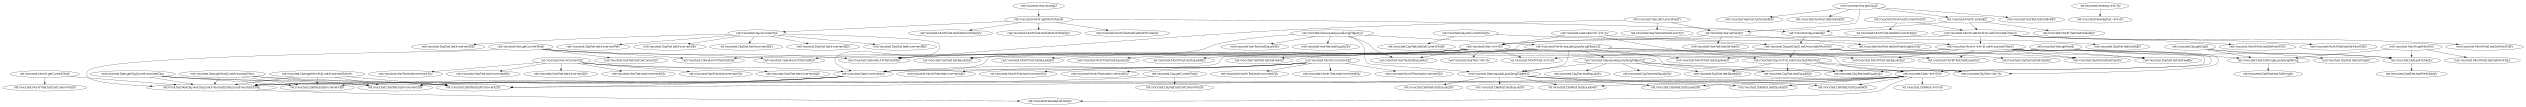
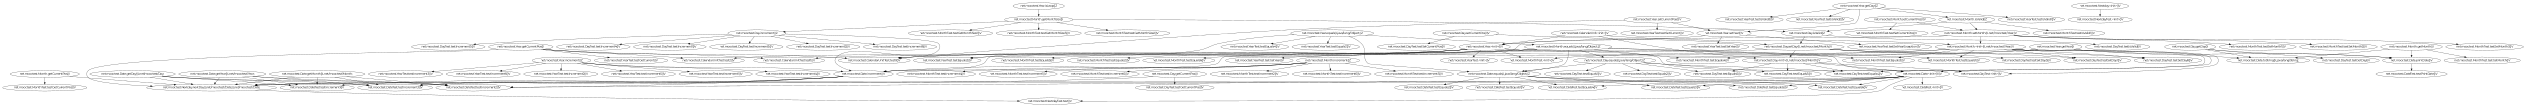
  digraph {
    fontname=Montserrat
    node [fontname=Montserrat]
    edge [fontname=Montserrat]
    "net.mooctest.Month.getCurrentPos()I"
    "net.mooctest.MonthTest.testGetCurrentPos()V"
    "net.mooctest.Nextday.nextDay(Lnet/mooctest/Date;)Lnet/mooctest/Date;"
    "net.mooctest.NextdayTest.test()V"
    "net.mooctest.CalendarUnit.<init>()V"
    "net.mooctest.Month.<init>(ILnet/mooctest/Year;)V"
    "net.mooctest.Year.<init>(I)V"
    "net.mooctest.Day.<init>(ILnet/mooctest/Month;)V"
    "net.mooctest.DayTest.testSetDay1()V"
    n10 [label="net.mooctest.DayTest.testSetDay8()V"]
    "net.mooctest.DayTest.testEquals4()V"
    "net.mooctest.MonthTest.<init>()V"
    "net.mooctest.DayTest.<init>()V"
    "net.mooctest.Date.<init>(III)V"
    "net.mooctest.MonthTest.testEquals3()V"
    "net.mooctest.MonthTest.testEquals4()V"
    "net.mooctest.MonthTest.testEquals1()V"
-   "net.mooctest.YearTest.testEquals1()V"
    "net.mooctest.CalendarUnitTest.test1()V"
    "net.mooctest.CalendarUnitTest.test2()V"
    "net.mooctest.YearTest.testEquals2()V"
    "net.mooctest.CalendarUnitTest.test0()V"
    "net.mooctest.YearTest.<init>()V"
    "net.mooctest.DayTest.testEquals5()V"
    "net.mooctest.DayTest.testEquals3()V"
    "net.mooctest.DateTest.testIncrement3()V"
    "net.mooctest.DateTest.testIncrement2()V"
    "net.mooctest.DateTest.testEquals4()V"
    "net.mooctest.DateTest.testEquals3()V"
    "net.mooctest.DateTest.testEquals5()V"
    "net.mooctest.DateTest.testEquals6()V"
    "net.mooctest.DateTest.<init>()V"
    "net.mooctest.Date.getDay()Lnet/mooctest/Day;"
    "net.mooctest.DateTest.testIncrement1()V"
    "net.mooctest.Date.toString()Ljava/lang/String;"
-   "net.mooctest.DateTest.testToString()V"
    "net.mooctest.Month.setCurrentPos(I)V"
    "net.mooctest.Month.setMonth(ILnet/mooctest/Year;)V"
    "net.mooctest.MonthTest.testSetCurrentPos()V"
    "net.mooctest.Date.increment()V"
    "net.mooctest.MonthTest.testSetMonth3()V"
    "net.mooctest.MonthTest.testSetMonth1()V"
    "net.mooctest.MonthTest.testSetMonth2()V"
    "net.mooctest.Day.setDay(ILnet/mooctest/Month;)V"
    "net.mooctest.DayTest.testSetDay3()V"
    "net.mooctest.Year.increment()Z"
    "net.mooctest.YearTest.testIncrement3()V"
    "net.mooctest.YearTest.testIncrement6()V"
    "net.mooctest.YearTest.testIncrement2()V"
    "net.mooctest.YearTest.testIncrement5()V"
    "net.mooctest.YearTest.testIncrement1()V"
    "net.mooctest.YearTest.testIncrement4()V"
    "net.mooctest.Day.equals(Ljava/lang/Object;)Z"
    "net.mooctest.Date.equals(Ljava/lang/Object;)Z"
    "net.mooctest.DayTest.testEquals2()V"
    "net.mooctest.DayTest.testEquals1()V"
    "net.mooctest.DateTest.testEquals2()V"
    "net.mooctest.DateTest.testEquals1()V"
    "net.mooctest.Date.getYear()Lnet/mooctest/Year;"
    "net.mooctest.Date.getMonth()Lnet/mooctest/Month;"
    "net.mooctest.Month.getMonthSize()I"
    "net.mooctest.MonthTest.testGetMonthSize1()V"
    "net.mooctest.MonthTest.testGetMonthSize3()V"
    "net.mooctest.Day.isValid()Z"
    "net.mooctest.Day.increment()Z"
    "net.mooctest.MonthTest.testGetMonthSize2()V"
    "net.mooctest.DayTest.testIsValid()V"
    "net.mooctest.DayTest.testIncrement4()V"
    "net.mooctest.DayTest.testIncrement1()V"
    "net.mooctest.DayTest.testIncrement5()V"
    "net.mooctest.DayTest.testIncrement2()V"
    "net.mooctest.DayTest.testIncrement6()V"
    "net.mooctest.DayTest.testIncrement3()V"
    "net.mooctest.Day.getCurrentPos()I"
    "net.mooctest.DayTest.testGetCurrentPos()V"
    "net.mooctest.Month.increment()Z"
    "net.mooctest.MonthTest.testIncrement2()V"
    "net.mooctest.MonthTest.testIncrement6()V"
    "net.mooctest.MonthTest.testIncrement3()V"
    "net.mooctest.MonthTest.testIncrement4()V"
    "net.mooctest.MonthTest.testIncrement1()V"
    "net.mooctest.MonthTest.testIncrement5()V"
    "net.mooctest.Year.setYear(I)V"
    "net.mooctest.YearTest.testSetYearException()V"
    "net.mooctest.YearTest.testSetYear()V"
    "net.mooctest.Nextday.<init>()V"
    "net.mooctest.NextdayTest.<init>()V"
    "net.mooctest.Date.printDate()V"
    "net.mooctest.DateTest.testPrintDate()V"
    "net.mooctest.Year.setCurrentPos(I)V"
    "net.mooctest.YearTest.testSetCurrent()V"
    "net.mooctest.Day.getDay()I"
    "net.mooctest.DayTest.testGetDay()V"
    "net.mooctest.Month.isValid()Z"
-   "net.mooctest.MonthTest.testIsValid1()V" [label="net.mooctest.MonthTest.testIsValid2()V"]
+   "net.mooctest.MonthTest.testIsValid1()V"
    "net.mooctest.Month.getMonth()I"
    "net.mooctest.MonthTest.testGetMonth()V"
    "net.mooctest.Year.getCurrentPos()I"
    "net.mooctest.YearTest.testGetCurrent()V"
    n100 [label="net.mooctest.Year.getDay()Z"]
    "net.mooctest.YearTest.testIsValid1()V"
    "net.mooctest.YearTest.testIsValid3()V"
    "net.mooctest.YearTest.testIsValid2()V"
    "net.mooctest.Year.equals(Ljava/lang/Object;)Z"
    "net.mooctest.YearTest.testEquals4()V"
    "net.mooctest.YearTest.testEquals3()V"
    "net.mooctest.Month.equals(Ljava/lang/Object;)Z"
    "net.mooctest.MonthTest.testEquals2()V"
    "net.mooctest.MonthTest.testEquals6()V"
    "net.mooctest.MonthTest.testEquals5()V"
    "net.mooctest.Year.isLeap()Z"
    "net.mooctest.Day.setCurrentPos(I)V"
    "net.mooctest.DayTest.testSetCurrentPos()V"
    "net.mooctest.Year.getYear()I"
    "net.mooctest.YearTest.testGetYear()V"
    "net.mooctest.Month.getCurrentPos()I" -> "net.mooctest.MonthTest.testGetCurrentPos()V"
    "net.mooctest.Month.getCurrentPos()I" -> "net.mooctest.Nextday.nextDay(Lnet/mooctest/Date;)Lnet/mooctest/Date;"
    "net.mooctest.Nextday.nextDay(Lnet/mooctest/Date;)Lnet/mooctest/Date;" -> "net.mooctest.NextdayTest.test()V"
    "net.mooctest.CalendarUnit.<init>()V" -> "net.mooctest.Month.<init>(ILnet/mooctest/Year;)V"
    "net.mooctest.CalendarUnit.<init>()V" -> "net.mooctest.Year.<init>(I)V"
    "net.mooctest.CalendarUnit.<init>()V" -> "net.mooctest.Day.<init>(ILnet/mooctest/Month;)V"
    "net.mooctest.Month.<init>(ILnet/mooctest/Year;)V" -> "net.mooctest.DayTest.testSetDay1()V"
    "net.mooctest.Month.<init>(ILnet/mooctest/Year;)V" -> n10
    "net.mooctest.Month.<init>(ILnet/mooctest/Year;)V" -> "net.mooctest.DayTest.testEquals4()V"
    "net.mooctest.Month.<init>(ILnet/mooctest/Year;)V" -> "net.mooctest.MonthTest.<init>()V"
    "net.mooctest.Month.<init>(ILnet/mooctest/Year;)V" -> "net.mooctest.DayTest.<init>()V"
    "net.mooctest.Month.<init>(ILnet/mooctest/Year;)V" -> "net.mooctest.Date.<init>(III)V"
    "net.mooctest.Month.<init>(ILnet/mooctest/Year;)V" -> "net.mooctest.MonthTest.testEquals3()V"
    "net.mooctest.Month.<init>(ILnet/mooctest/Year;)V" -> "net.mooctest.MonthTest.testEquals4()V"
    "net.mooctest.Month.<init>(ILnet/mooctest/Year;)V" -> "net.mooctest.MonthTest.testEquals1()V"
    "net.mooctest.Year.<init>(I)V" -> "net.mooctest.MonthTest.<init>()V"
    "net.mooctest.Year.<init>(I)V" -> "net.mooctest.DayTest.<init>()V"
    "net.mooctest.Year.<init>(I)V" -> "net.mooctest.Date.<init>(III)V"
-   "net.mooctest.Year.<init>(I)V" -> "net.mooctest.YearTest.testEquals1()V"
    "net.mooctest.Year.<init>(I)V" -> "net.mooctest.CalendarUnitTest.test1()V"
    "net.mooctest.Year.<init>(I)V" -> "net.mooctest.CalendarUnitTest.test2()V"
    "net.mooctest.Year.<init>(I)V" -> "net.mooctest.YearTest.testEquals2()V"
    "net.mooctest.Year.<init>(I)V" -> "net.mooctest.CalendarUnitTest.test0()V"
    "net.mooctest.Year.<init>(I)V" -> "net.mooctest.YearTest.<init>()V"
    "net.mooctest.Day.<init>(ILnet/mooctest/Month;)V" -> "net.mooctest.DayTest.testEquals4()V"
    "net.mooctest.Day.<init>(ILnet/mooctest/Month;)V" -> "net.mooctest.DayTest.<init>()V"
    "net.mooctest.Day.<init>(ILnet/mooctest/Month;)V" -> "net.mooctest.Date.<init>(III)V"
    "net.mooctest.Day.<init>(ILnet/mooctest/Month;)V" -> "net.mooctest.DayTest.testEquals5()V"
    "net.mooctest.Day.<init>(ILnet/mooctest/Month;)V" -> "net.mooctest.DayTest.testEquals3()V"
    "net.mooctest.Date.<init>(III)V" -> "net.mooctest.Nextday.nextDay(Lnet/mooctest/Date;)Lnet/mooctest/Date;"
    "net.mooctest.Date.<init>(III)V" -> "net.mooctest.NextdayTest.test()V"
    "net.mooctest.Date.<init>(III)V" -> "net.mooctest.DateTest.testIncrement3()V"
    "net.mooctest.Date.<init>(III)V" -> "net.mooctest.DateTest.testIncrement2()V"
    "net.mooctest.Date.<init>(III)V" -> "net.mooctest.DateTest.testEquals4()V"
    "net.mooctest.Date.<init>(III)V" -> "net.mooctest.DateTest.testEquals3()V"
    "net.mooctest.Date.<init>(III)V" -> "net.mooctest.DateTest.testEquals5()V"
    "net.mooctest.Date.<init>(III)V" -> "net.mooctest.DateTest.testEquals6()V"
    "net.mooctest.Date.<init>(III)V" -> "net.mooctest.DateTest.<init>()V"
    "net.mooctest.Date.getDay()Lnet/mooctest/Day;" -> "net.mooctest.Nextday.nextDay(Lnet/mooctest/Date;)Lnet/mooctest/Date;"
    "net.mooctest.Date.getDay()Lnet/mooctest/Day;" -> "net.mooctest.DateTest.testIncrement3()V"
    "net.mooctest.Date.getDay()Lnet/mooctest/Day;" -> "net.mooctest.DateTest.testIncrement2()V"
    "net.mooctest.Date.getDay()Lnet/mooctest/Day;" -> "net.mooctest.DateTest.testIncrement1()V"
-   "net.mooctest.Date.toString()Ljava/lang/String;" -> "net.mooctest.DateTest.testToString()V"
    "net.mooctest.Month.setCurrentPos(I)V" -> "net.mooctest.Month.setMonth(ILnet/mooctest/Year;)V"
    "net.mooctest.Month.setCurrentPos(I)V" -> "net.mooctest.MonthTest.testSetCurrentPos()V"
    "net.mooctest.Month.setMonth(ILnet/mooctest/Year;)V" -> "net.mooctest.Month.<init>(ILnet/mooctest/Year;)V"
    "net.mooctest.Month.setMonth(ILnet/mooctest/Year;)V" -> "net.mooctest.Date.increment()V"
    "net.mooctest.Month.setMonth(ILnet/mooctest/Year;)V" -> "net.mooctest.MonthTest.testSetMonth3()V"
    "net.mooctest.Month.setMonth(ILnet/mooctest/Year;)V" -> "net.mooctest.MonthTest.testSetMonth1()V"
    "net.mooctest.Month.setMonth(ILnet/mooctest/Year;)V" -> "net.mooctest.MonthTest.testSetMonth2()V"
    "net.mooctest.Date.increment()V" -> "net.mooctest.Nextday.nextDay(Lnet/mooctest/Date;)Lnet/mooctest/Date;"
    "net.mooctest.Date.increment()V" -> "net.mooctest.DateTest.testIncrement3()V"
    "net.mooctest.Date.increment()V" -> "net.mooctest.DateTest.testIncrement2()V"
    "net.mooctest.Date.increment()V" -> "net.mooctest.DateTest.testIncrement1()V"
    "net.mooctest.Day.setDay(ILnet/mooctest/Month;)V" -> "net.mooctest.Day.<init>(ILnet/mooctest/Month;)V"
    "net.mooctest.Day.setDay(ILnet/mooctest/Month;)V" -> "net.mooctest.DayTest.testSetDay1()V"
    "net.mooctest.Day.setDay(ILnet/mooctest/Month;)V" -> n10
    "net.mooctest.Day.setDay(ILnet/mooctest/Month;)V" -> "net.mooctest.Date.increment()V"
    "net.mooctest.Day.setDay(ILnet/mooctest/Month;)V" -> "net.mooctest.DayTest.testSetDay3()V"
    "net.mooctest.Year.increment()Z" -> "net.mooctest.Date.increment()V"
    "net.mooctest.Year.increment()Z" -> "net.mooctest.YearTest.testIncrement3()V"
    "net.mooctest.Year.increment()Z" -> "net.mooctest.YearTest.testIncrement6()V"
    "net.mooctest.Year.increment()Z" -> "net.mooctest.YearTest.testIncrement2()V"
    "net.mooctest.Year.increment()Z" -> "net.mooctest.YearTest.testIncrement5()V"
    "net.mooctest.Year.increment()Z" -> "net.mooctest.YearTest.testIncrement1()V"
    "net.mooctest.Year.increment()Z" -> "net.mooctest.YearTest.testIncrement4()V"
    "net.mooctest.Day.equals(Ljava/lang/Object;)Z" -> "net.mooctest.DayTest.testEquals4()V"
    "net.mooctest.Day.equals(Ljava/lang/Object;)Z" -> "net.mooctest.DayTest.testEquals5()V"
    "net.mooctest.Day.equals(Ljava/lang/Object;)Z" -> "net.mooctest.DayTest.testEquals3()V"
    "net.mooctest.Day.equals(Ljava/lang/Object;)Z" -> "net.mooctest.Date.equals(Ljava/lang/Object;)Z"
    "net.mooctest.Day.equals(Ljava/lang/Object;)Z" -> "net.mooctest.DayTest.testEquals2()V"
    "net.mooctest.Day.equals(Ljava/lang/Object;)Z" -> "net.mooctest.DayTest.testEquals1()V"
    "net.mooctest.Date.equals(Ljava/lang/Object;)Z" -> "net.mooctest.DateTest.testEquals4()V"
    "net.mooctest.Date.equals(Ljava/lang/Object;)Z" -> "net.mooctest.DateTest.testEquals3()V"
    "net.mooctest.Date.equals(Ljava/lang/Object;)Z" -> "net.mooctest.DateTest.testEquals5()V"
    "net.mooctest.Date.equals(Ljava/lang/Object;)Z" -> "net.mooctest.DateTest.testEquals6()V"
    "net.mooctest.Date.equals(Ljava/lang/Object;)Z" -> "net.mooctest.DateTest.testEquals2()V"
    "net.mooctest.Date.equals(Ljava/lang/Object;)Z" -> "net.mooctest.DateTest.testEquals1()V"
    "net.mooctest.Date.getYear()Lnet/mooctest/Year;" -> "net.mooctest.Nextday.nextDay(Lnet/mooctest/Date;)Lnet/mooctest/Date;"
    "net.mooctest.Date.getYear()Lnet/mooctest/Year;" -> "net.mooctest.DateTest.testIncrement3()V"
    "net.mooctest.Date.getYear()Lnet/mooctest/Year;" -> "net.mooctest.DateTest.testIncrement2()V"
    "net.mooctest.Date.getYear()Lnet/mooctest/Year;" -> "net.mooctest.DateTest.testIncrement1()V"
    "net.mooctest.Date.getMonth()Lnet/mooctest/Month;" -> "net.mooctest.Nextday.nextDay(Lnet/mooctest/Date;)Lnet/mooctest/Date;"
    "net.mooctest.Date.getMonth()Lnet/mooctest/Month;" -> "net.mooctest.DateTest.testIncrement3()V"
    "net.mooctest.Date.getMonth()Lnet/mooctest/Month;" -> "net.mooctest.DateTest.testIncrement2()V"
    "net.mooctest.Date.getMonth()Lnet/mooctest/Month;" -> "net.mooctest.DateTest.testIncrement1()V"
    "net.mooctest.Month.getMonthSize()I" -> "net.mooctest.MonthTest.testGetMonthSize1()V"
    "net.mooctest.Month.getMonthSize()I" -> "net.mooctest.MonthTest.testGetMonthSize3()V"
    "net.mooctest.Month.getMonthSize()I" -> "net.mooctest.Day.isValid()Z"
    "net.mooctest.Month.getMonthSize()I" -> "net.mooctest.Day.increment()Z"
    "net.mooctest.Month.getMonthSize()I" -> "net.mooctest.MonthTest.testGetMonthSize2()V"
    "net.mooctest.Day.isValid()Z" -> "net.mooctest.Day.setDay(ILnet/mooctest/Month;)V"
    "net.mooctest.Day.isValid()Z" -> "net.mooctest.DayTest.testIsValid()V"
    "net.mooctest.Day.increment()Z" -> "net.mooctest.Date.increment()V"
    "net.mooctest.Day.increment()Z" -> "net.mooctest.DayTest.testIncrement4()V"
    "net.mooctest.Day.increment()Z" -> "net.mooctest.DayTest.testIncrement1()V"
    "net.mooctest.Day.increment()Z" -> "net.mooctest.DayTest.testIncrement5()V"
    "net.mooctest.Day.increment()Z" -> "net.mooctest.DayTest.testIncrement2()V"
    "net.mooctest.Day.increment()Z" -> "net.mooctest.DayTest.testIncrement6()V"
    "net.mooctest.Day.increment()Z" -> "net.mooctest.DayTest.testIncrement3()V"
    "net.mooctest.Day.getCurrentPos()I" -> "net.mooctest.Nextday.nextDay(Lnet/mooctest/Date;)Lnet/mooctest/Date;"
    "net.mooctest.Day.getCurrentPos()I" -> "net.mooctest.DayTest.testGetCurrentPos()V"
    "net.mooctest.Month.increment()Z" -> "net.mooctest.Date.increment()V"
    "net.mooctest.Month.increment()Z" -> "net.mooctest.MonthTest.testIncrement2()V"
    "net.mooctest.Month.increment()Z" -> "net.mooctest.MonthTest.testIncrement6()V"
    "net.mooctest.Month.increment()Z" -> "net.mooctest.MonthTest.testIncrement3()V"
    "net.mooctest.Month.increment()Z" -> "net.mooctest.MonthTest.testIncrement4()V"
    "net.mooctest.Month.increment()Z" -> "net.mooctest.MonthTest.testIncrement1()V"
    "net.mooctest.Month.increment()Z" -> "net.mooctest.MonthTest.testIncrement5()V"
    "net.mooctest.Year.setYear(I)V" -> "net.mooctest.Year.<init>(I)V"
    "net.mooctest.Year.setYear(I)V" -> "net.mooctest.YearTest.testSetYearException()V"
    "net.mooctest.Year.setYear(I)V" -> "net.mooctest.YearTest.testSetYear()V"
    "net.mooctest.Nextday.<init>()V" -> "net.mooctest.NextdayTest.<init>()V"
    "net.mooctest.Date.printDate()V" -> "net.mooctest.DateTest.testPrintDate()V"
    "net.mooctest.Year.setCurrentPos(I)V" -> "net.mooctest.CalendarUnitTest.test0()V"
    "net.mooctest.Year.setCurrentPos(I)V" -> "net.mooctest.Year.setYear(I)V"
    "net.mooctest.Year.setCurrentPos(I)V" -> "net.mooctest.YearTest.testSetCurrent()V"
    "net.mooctest.Day.getDay()I" -> "net.mooctest.Date.toString()Ljava/lang/String;"
    "net.mooctest.Day.getDay()I" -> "net.mooctest.Date.printDate()V"
    "net.mooctest.Day.getDay()I" -> "net.mooctest.DayTest.testGetDay()V"
    "net.mooctest.Month.isValid()Z" -> "net.mooctest.Month.setMonth(ILnet/mooctest/Year;)V"
    "net.mooctest.Month.isValid()Z" -> "net.mooctest.Day.isValid()Z"
    "net.mooctest.Month.isValid()Z" -> "net.mooctest.MonthTest.testIsValid1()V"
    "net.mooctest.Month.getMonth()I" -> "net.mooctest.Date.toString()Ljava/lang/String;"
    "net.mooctest.Month.getMonth()I" -> "net.mooctest.Date.printDate()V"
    "net.mooctest.Month.getMonth()I" -> "net.mooctest.MonthTest.testGetMonth()V"
    "net.mooctest.Year.getCurrentPos()I" -> "net.mooctest.Nextday.nextDay(Lnet/mooctest/Date;)Lnet/mooctest/Date;"
    "net.mooctest.Year.getCurrentPos()I" -> "net.mooctest.CalendarUnitTest.test1()V"
    "net.mooctest.Year.getCurrentPos()I" -> "net.mooctest.CalendarUnitTest.test2()V"
    "net.mooctest.Year.getCurrentPos()I" -> "net.mooctest.CalendarUnitTest.test0()V"
    "net.mooctest.Year.getCurrentPos()I" -> "net.mooctest.YearTest.testGetCurrent()V"
    n100 -> "net.mooctest.Year.setYear(I)V"
    n100 -> "net.mooctest.Month.isValid()Z"
    n100 -> "net.mooctest.YearTest.testIsValid1()V"
    n100 -> "net.mooctest.YearTest.testIsValid3()V"
    n100 -> "net.mooctest.YearTest.testIsValid2()V"
-   "net.mooctest.Year.equals(Ljava/lang/Object;)Z" -> "net.mooctest.YearTest.testEquals1()V"
    "net.mooctest.Year.equals(Ljava/lang/Object;)Z" -> "net.mooctest.YearTest.testEquals2()V"
    "net.mooctest.Year.equals(Ljava/lang/Object;)Z" -> "net.mooctest.Date.equals(Ljava/lang/Object;)Z"
    "net.mooctest.Year.equals(Ljava/lang/Object;)Z" -> "net.mooctest.YearTest.testEquals4()V"
    "net.mooctest.Year.equals(Ljava/lang/Object;)Z" -> "net.mooctest.YearTest.testEquals3()V"
    "net.mooctest.Year.equals(Ljava/lang/Object;)Z" -> "net.mooctest.Month.equals(Ljava/lang/Object;)Z"
    "net.mooctest.Month.equals(Ljava/lang/Object;)Z" -> "net.mooctest.MonthTest.testEquals3()V"
    "net.mooctest.Month.equals(Ljava/lang/Object;)Z" -> "net.mooctest.MonthTest.testEquals4()V"
    "net.mooctest.Month.equals(Ljava/lang/Object;)Z" -> "net.mooctest.MonthTest.testEquals1()V"
    "net.mooctest.Month.equals(Ljava/lang/Object;)Z" -> "net.mooctest.Day.equals(Ljava/lang/Object;)Z"
    "net.mooctest.Month.equals(Ljava/lang/Object;)Z" -> "net.mooctest.Date.equals(Ljava/lang/Object;)Z"
    "net.mooctest.Month.equals(Ljava/lang/Object;)Z" -> "net.mooctest.MonthTest.testEquals2()V"
    "net.mooctest.Month.equals(Ljava/lang/Object;)Z" -> "net.mooctest.MonthTest.testEquals6()V"
    "net.mooctest.Month.equals(Ljava/lang/Object;)Z" -> "net.mooctest.MonthTest.testEquals5()V"
    "net.mooctest.Year.isLeap()Z" -> "net.mooctest.Month.getMonthSize()I"
    "net.mooctest.Day.setCurrentPos(I)V" -> "net.mooctest.Day.setDay(ILnet/mooctest/Month;)V"
    "net.mooctest.Day.setCurrentPos(I)V" -> "net.mooctest.DayTest.testSetCurrentPos()V"
    "net.mooctest.Year.getYear()I" -> "net.mooctest.CalendarUnitTest.test0()V"
    "net.mooctest.Year.getYear()I" -> "net.mooctest.Date.toString()Ljava/lang/String;"
    "net.mooctest.Year.getYear()I" -> "net.mooctest.Date.printDate()V"
    "net.mooctest.Year.getYear()I" -> "net.mooctest.YearTest.testGetYear()V"
  }
